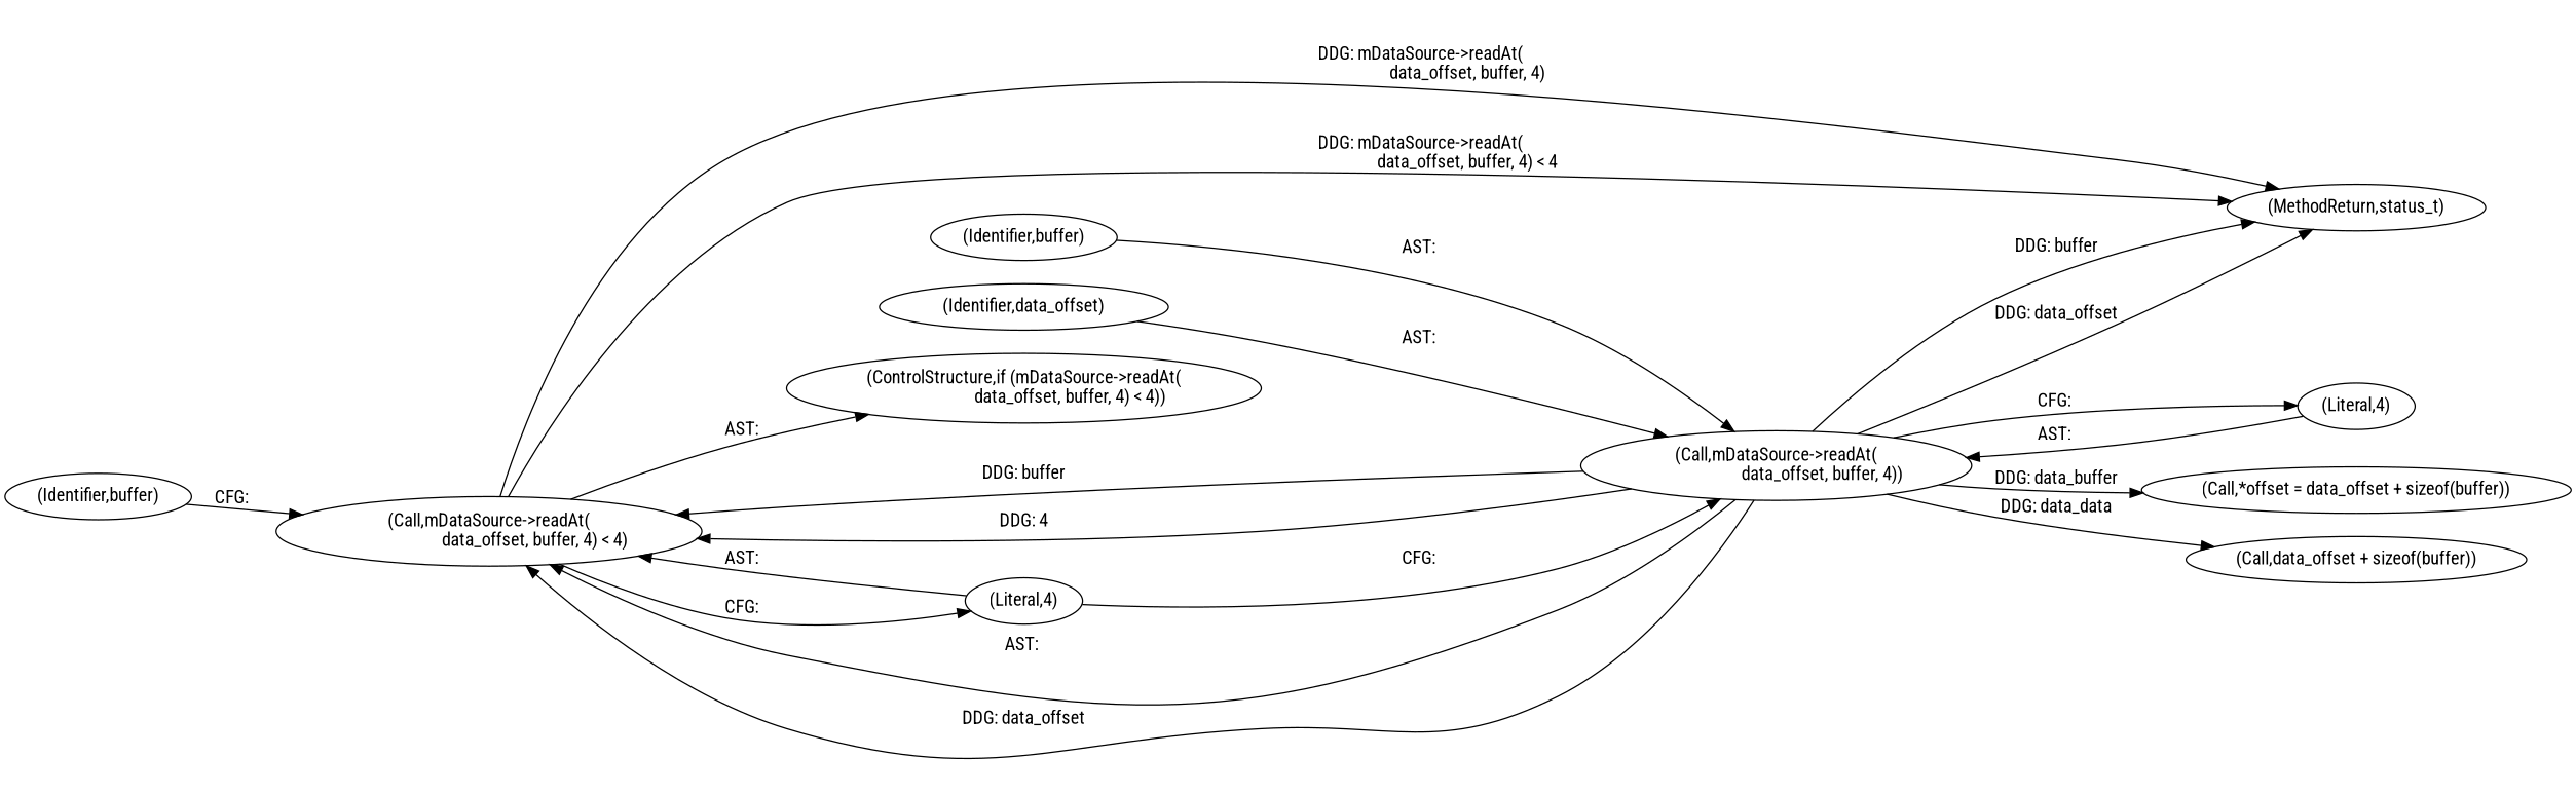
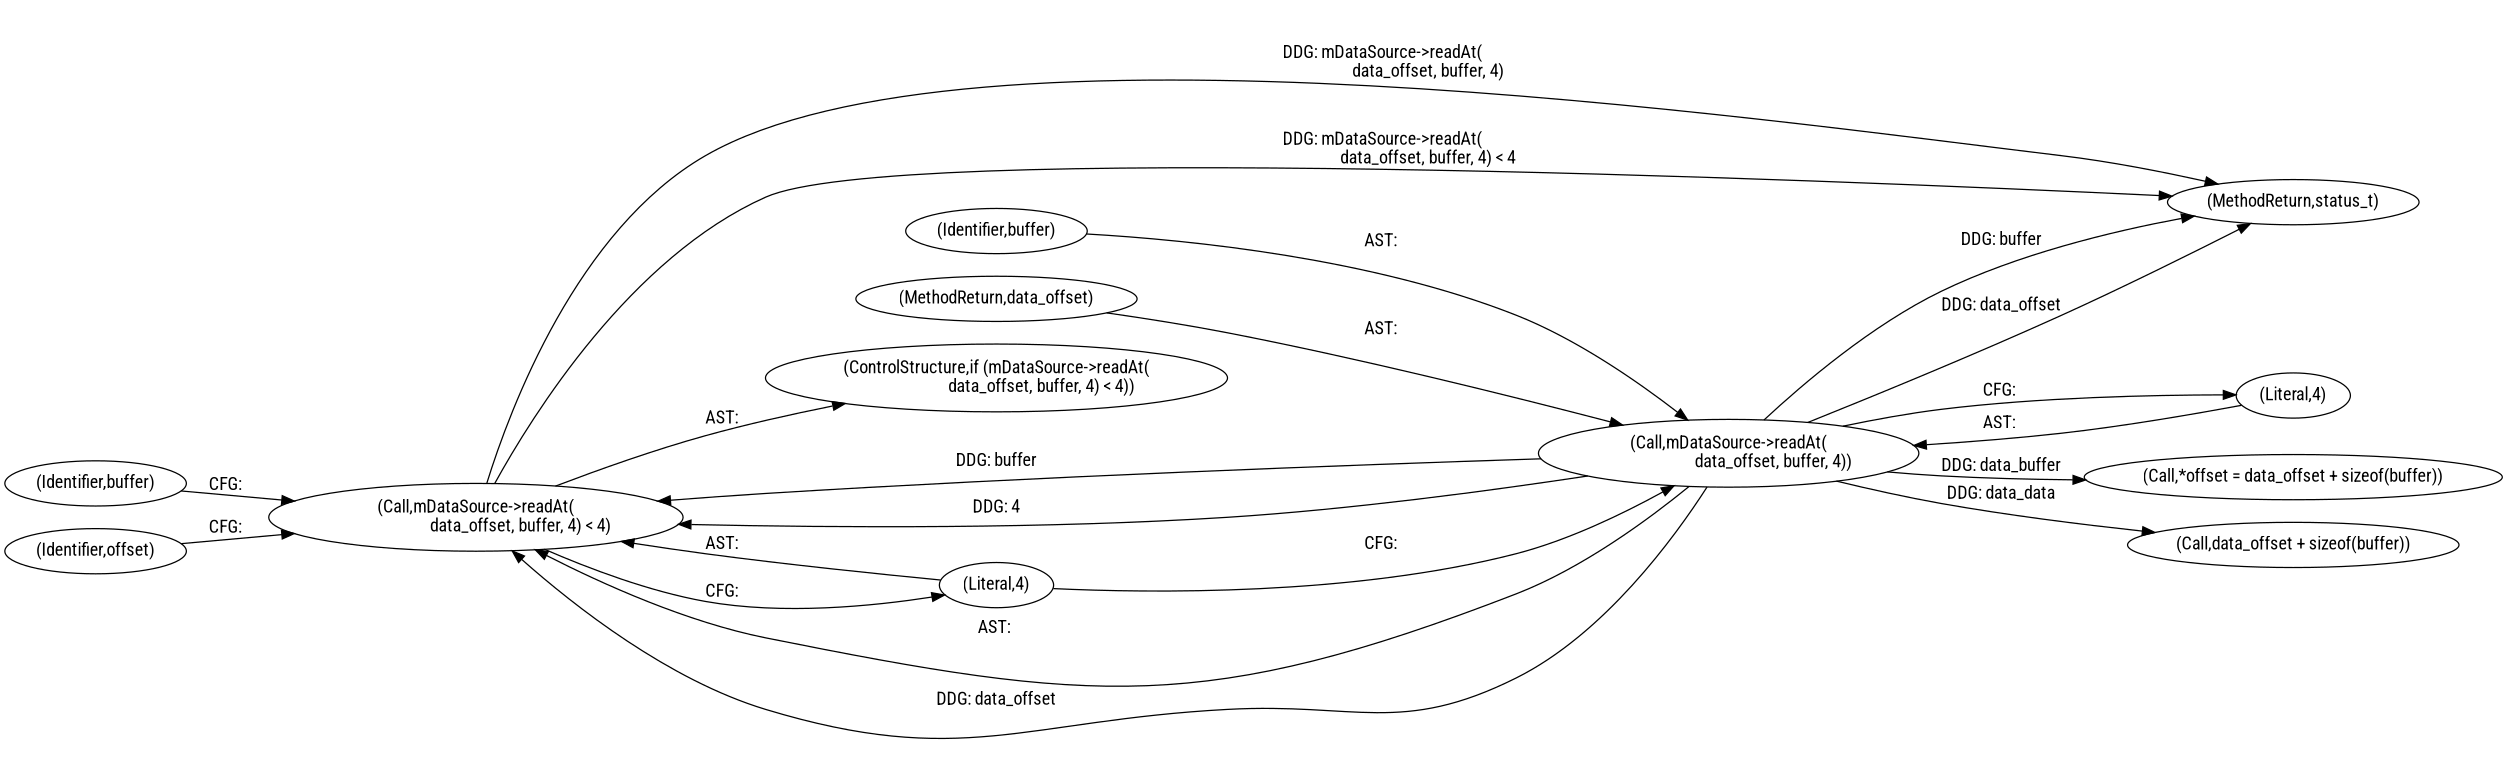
  digraph {
    fontname="Roboto Condensed"
    rankdir=LR
    node [fontname="Roboto Condensed"]
    edge [fontname="Roboto Condensed"]
    n1 [label="(Call,mDataSource->readAt(\n                        data_offset, buffer, 4) < 4)"]
    n2 [label="(MethodReturn,status_t)"]
    n3 [label="(ControlStructure,if (mDataSource->readAt(\n                        data_offset, buffer, 4) < 4))"]
    n4 [label="(Literal,4)"]
    n5 [label="(Call,mDataSource->readAt(\n                        data_offset, buffer, 4))"]
    n6 [label="(Literal,4)"]
    n7 [label="(Call,*offset = data_offset + sizeof(buffer))"]
    n8 [label="(Call,data_offset + sizeof(buffer))"]
    n9 [label="(Identifier,buffer)"]
    n10 [label="(Identifier,buffer)"]
-   n11 [label="(Identifier,data_offset)"]
+   n11 [label="(MethodReturn,data_offset)"]
+   n12 [label="(Identifier,offset)"]
    n1 -> n2 [label="DDG: mDataSource->readAt(\n                        data_offset, buffer, 4)"]
    n1 -> n2 [label="DDG: mDataSource->readAt(\n                        data_offset, buffer, 4) < 4"]
    n1 -> n3 [label="AST: "]
    n1 -> n4 [label="CFG: "]
    n4 -> n1 [label="AST: "]
    n4 -> n5 [label="CFG: "]
    n5 -> n1 [label="AST: "]
    n5 -> n1 [label="DDG: data_offset"]
    n5 -> n1 [label="DDG: buffer"]
    n5 -> n1 [label="DDG: 4"]
    n5 -> n2 [label="DDG: buffer"]
    n5 -> n2 [label="DDG: data_offset"]
    n5 -> n6 [label="CFG: "]
    n5 -> n7 [label="DDG: data_buffer"]
    n5 -> n8 [label="DDG: data_data"]
    n6 -> n5 [label="AST: "]
    n9 -> n1 [label="CFG: "]
    n10 -> n5 [label="AST: "]
    n11 -> n5 [label="AST: "]
+   n12 -> n1 [label="CFG: "]
  }
